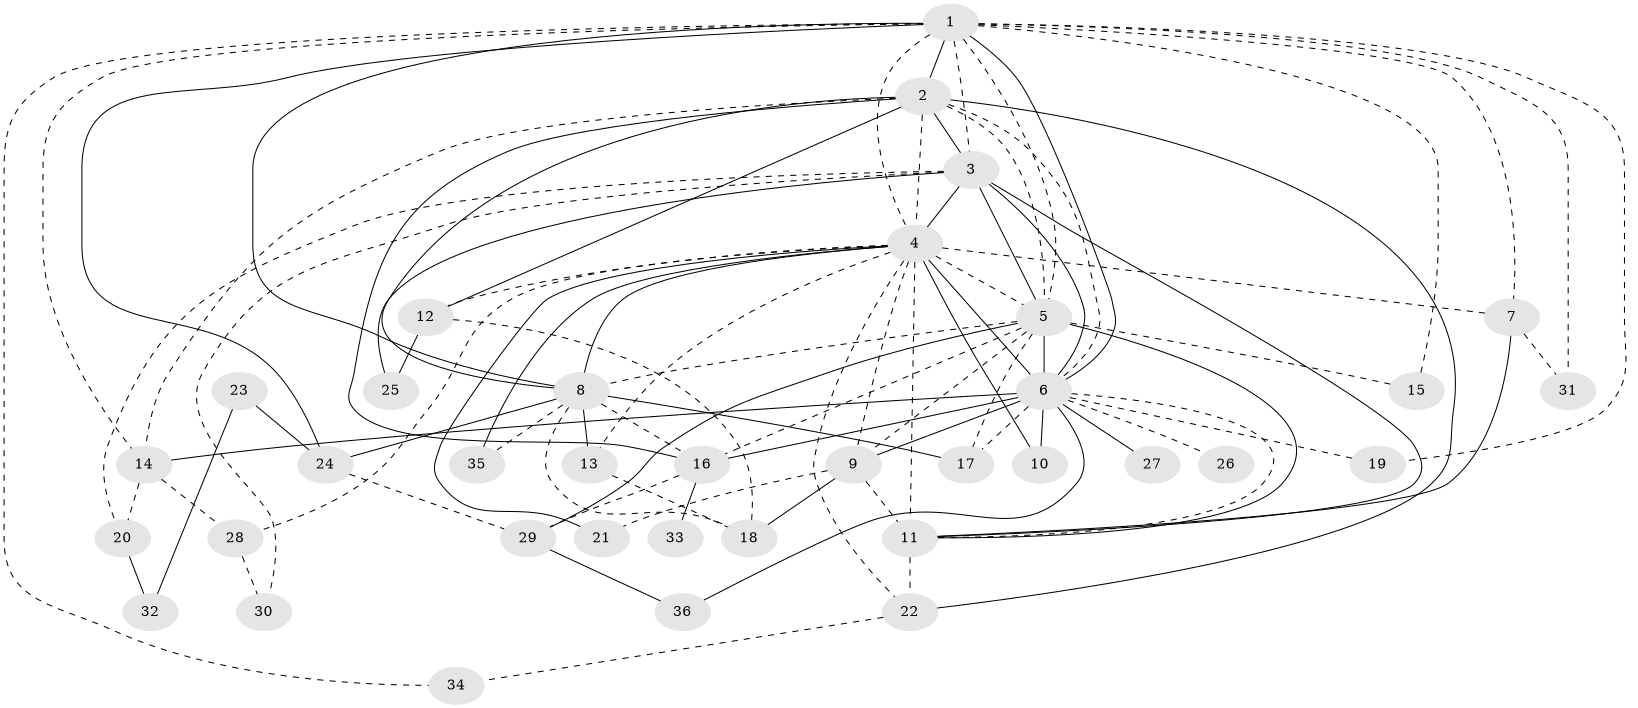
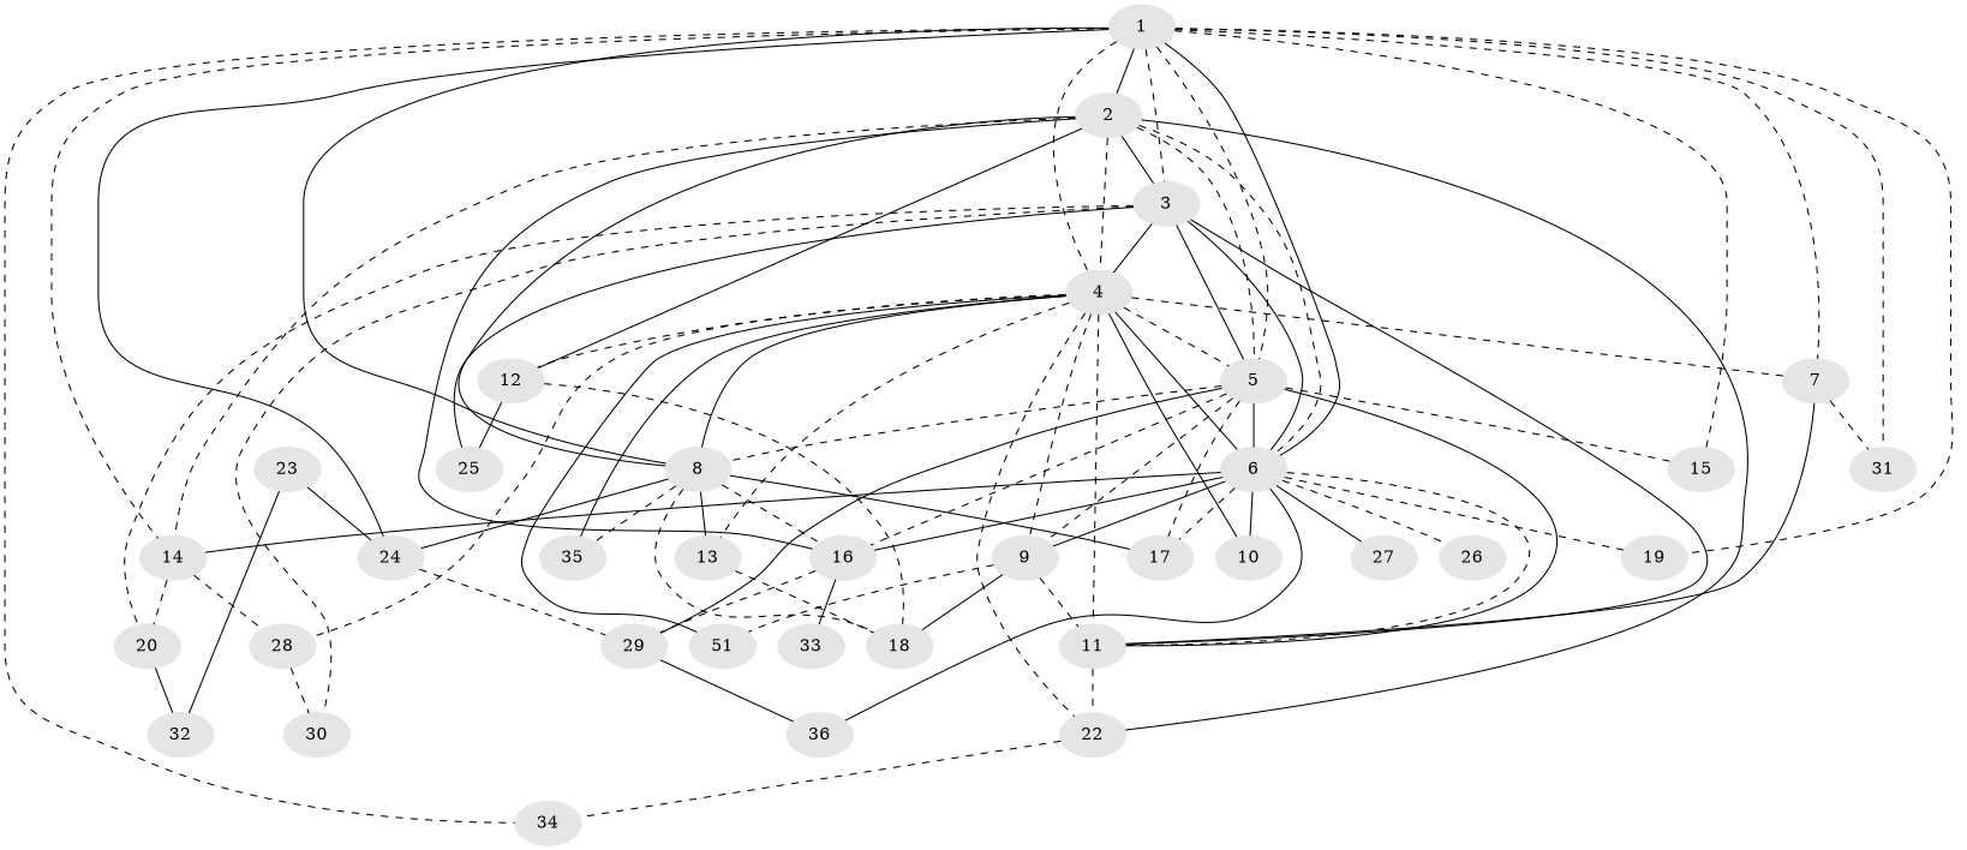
  graph {
    node [color=gray90 style=filled]
    edge [style=dashed weight=1.0]
    1
    2
    3
    4
    5
    6
    7
    8
    14
    15
    19
    24
    31
    34
    12
    16
    22
    11
    20
    25
    30
    9
    10
    13
-   21
+   21 [label=51]
    28
    35
    17
    29
    26
    27
    36
    18
    33
    32
    23
    1 -- 2 [style=solid weight=2.0]
    1 -- 3 [weight=3.0]
    1 -- 4 [weight=3.0]
    1 -- 5
    1 -- 6 [style=solid]
    1 -- 7
    1 -- 8 [style=solid]
    1 -- 14
    1 -- 15
    1 -- 19
    1 -- 24 [style=solid]
    1 -- 31
    1 -- 34
    2 -- 3 [style=solid weight=4.0]
    2 -- 4 [weight=6.0]
    2 -- 5 [weight=3.0]
    2 -- 6 [weight=2.0]
    2 -- 8 [style=solid]
    2 -- 14 [weight=3.0]
    2 -- 12 [style=solid]
    2 -- 16 [style=solid]
    2 -- 22 [style=solid]
    3 -- 4 [style=solid weight=9.0]
    3 -- 5 [style=solid weight=2.0]
    3 -- 6 [style=solid weight=2.0]
    3 -- 11 [style=solid]
    3 -- 20
    3 -- 25 [style=solid]
    3 -- 30
    4 -- 5 [weight=3.0]
    4 -- 6 [style=solid weight=5.0]
    4 -- 7
    4 -- 8 [style=solid]
    4 -- 12
    4 -- 22
    4 -- 11 [weight=7.0]
    4 -- 9
    4 -- 10 [style=solid weight=2.0]
    4 -- 13
    4 -- 21 [style=solid]
    4 -- 28
    4 -- 35 [style=solid]
    5 -- 6 [style=solid weight=2.0]
    5 -- 8
    5 -- 15
    5 -- 16
    5 -- 11 [style=solid]
    5 -- 9
    5 -- 17
    5 -- 29 [style=solid]
    6 -- 14 [style=solid weight=2.0]
    6 -- 19
    6 -- 16 [style=solid weight=2.0]
    6 -- 11
    6 -- 9 [style=solid]
    6 -- 10 [style=solid weight=2.0]
    6 -- 17
    6 -- 26
    6 -- 27 [style=solid]
    6 -- 36 [style=solid]
    7 -- 31
    7 -- 11 [style=solid weight=2.0]
    8 -- 24 [style=solid weight=2.0]
    8 -- 16
    8 -- 13 [style=solid]
    8 -- 35
    8 -- 17 [style=solid]
    8 -- 18
    14 -- 20
    14 -- 28
    24 -- 29
    12 -- 25 [style=solid]
    12 -- 18
    16 -- 29
    16 -- 33 [style=solid]
    22 -- 34
    11 -- 22 [weight=2.0]
    20 -- 32 [style=solid]
    9 -- 11
    9 -- 21
    9 -- 18 [style=solid]
    13 -- 18
    28 -- 30
    29 -- 36 [style=solid]
    23 -- 24 [style=solid]
    23 -- 32 [style=solid]
  }
